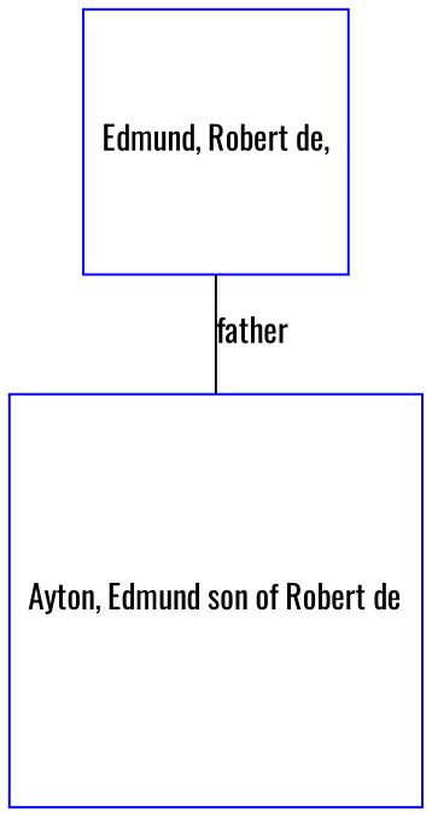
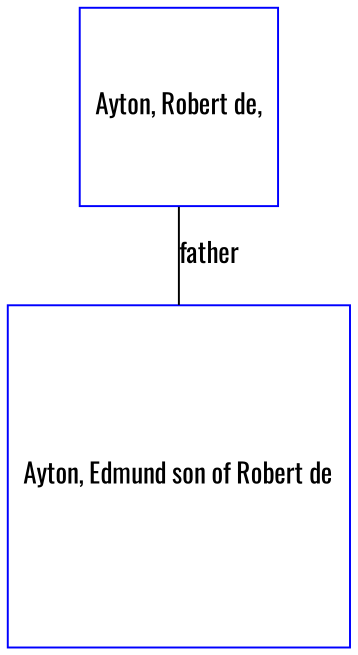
  digraph {
    fontname=Oswald
    node [color=blue regular=1 shape=box fontname=Oswald]
    n1 [label="Ayton, Edmund son of Robert de"]
-   n2 [label="Edmund, Robert de,"]
+   n2 [label="Ayton, Robert de,"]
    n2 -> n1 [arrowsize=0.0 dir=none label=father fontname=Oswald]
  }
